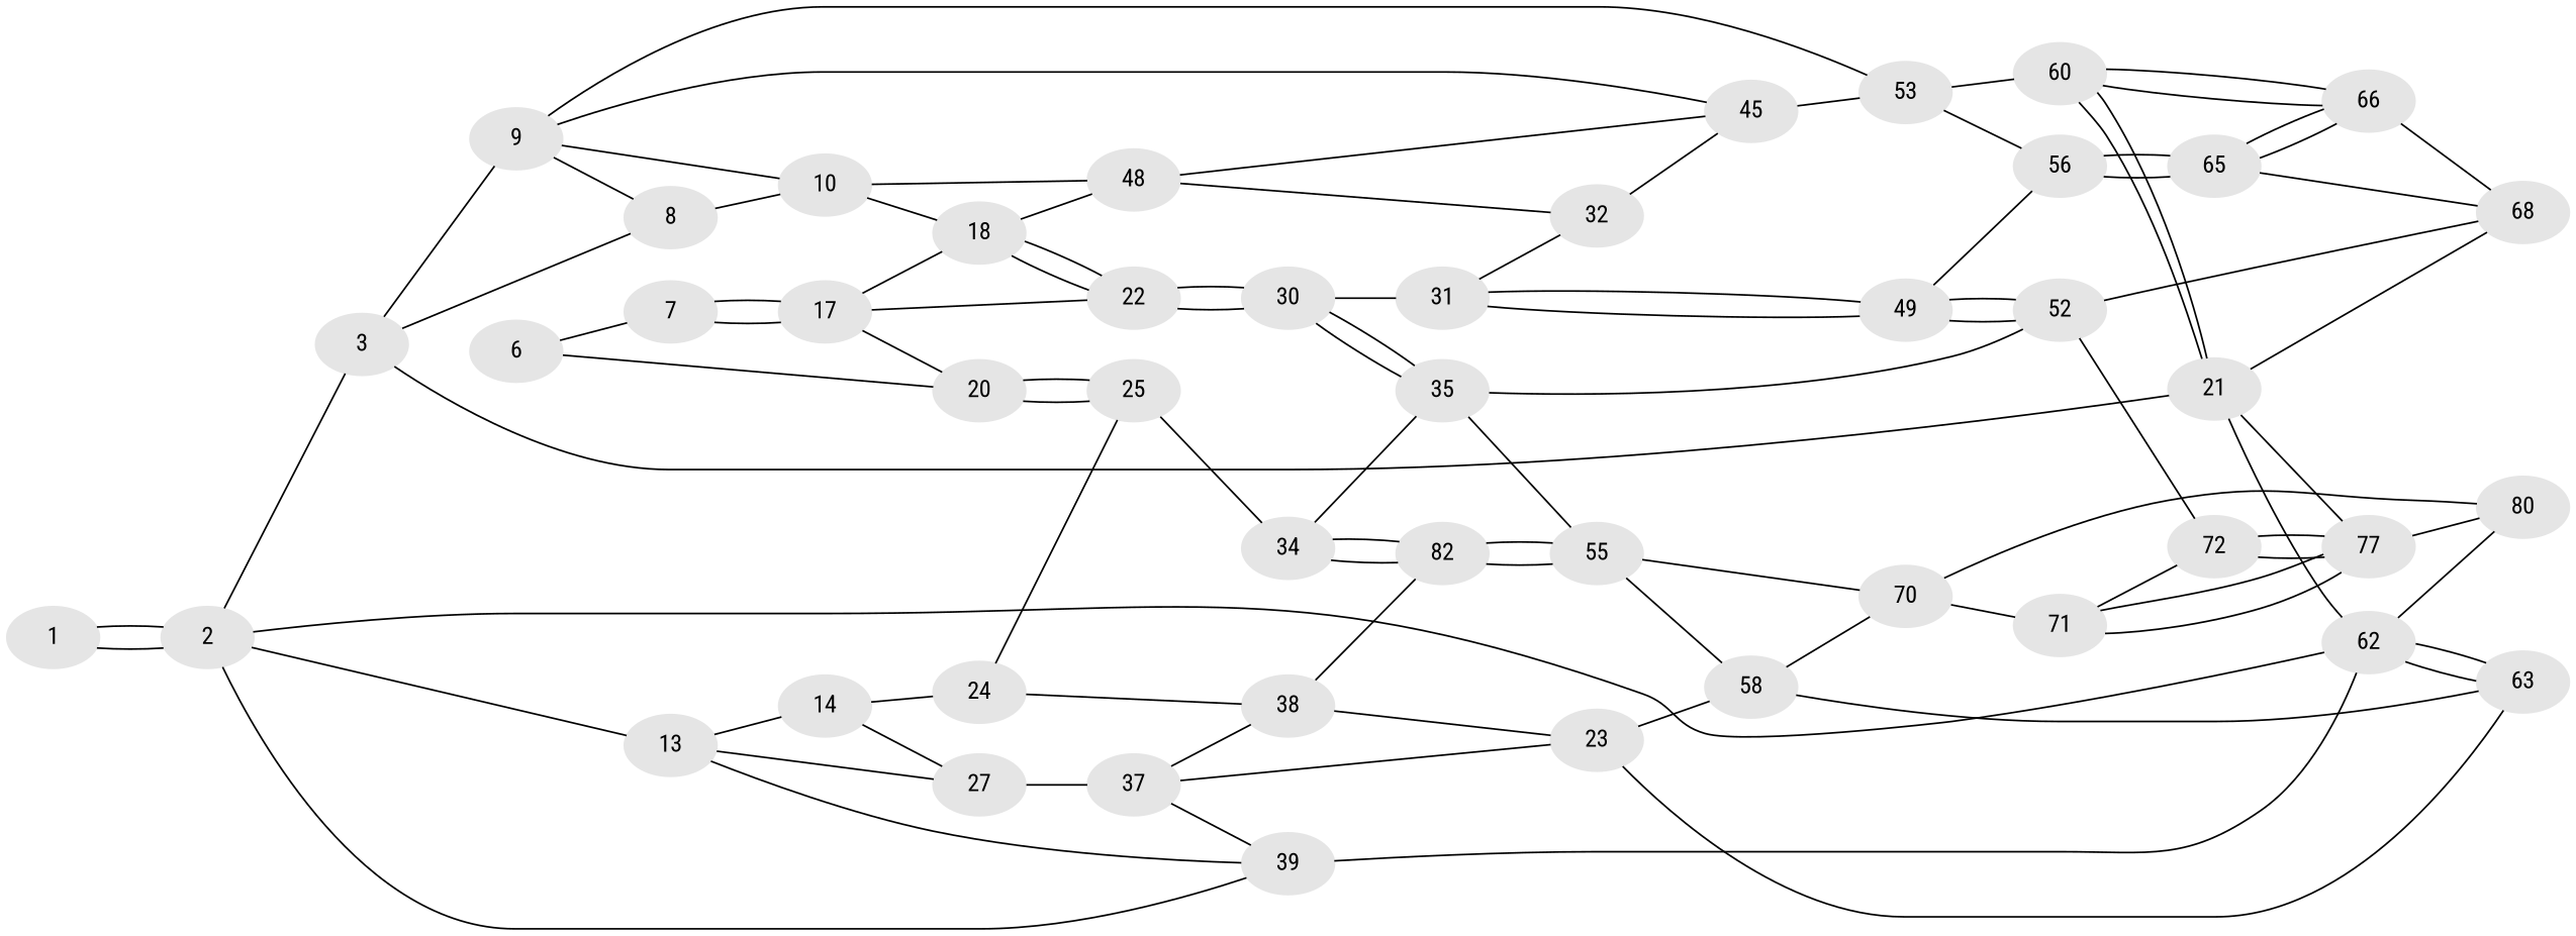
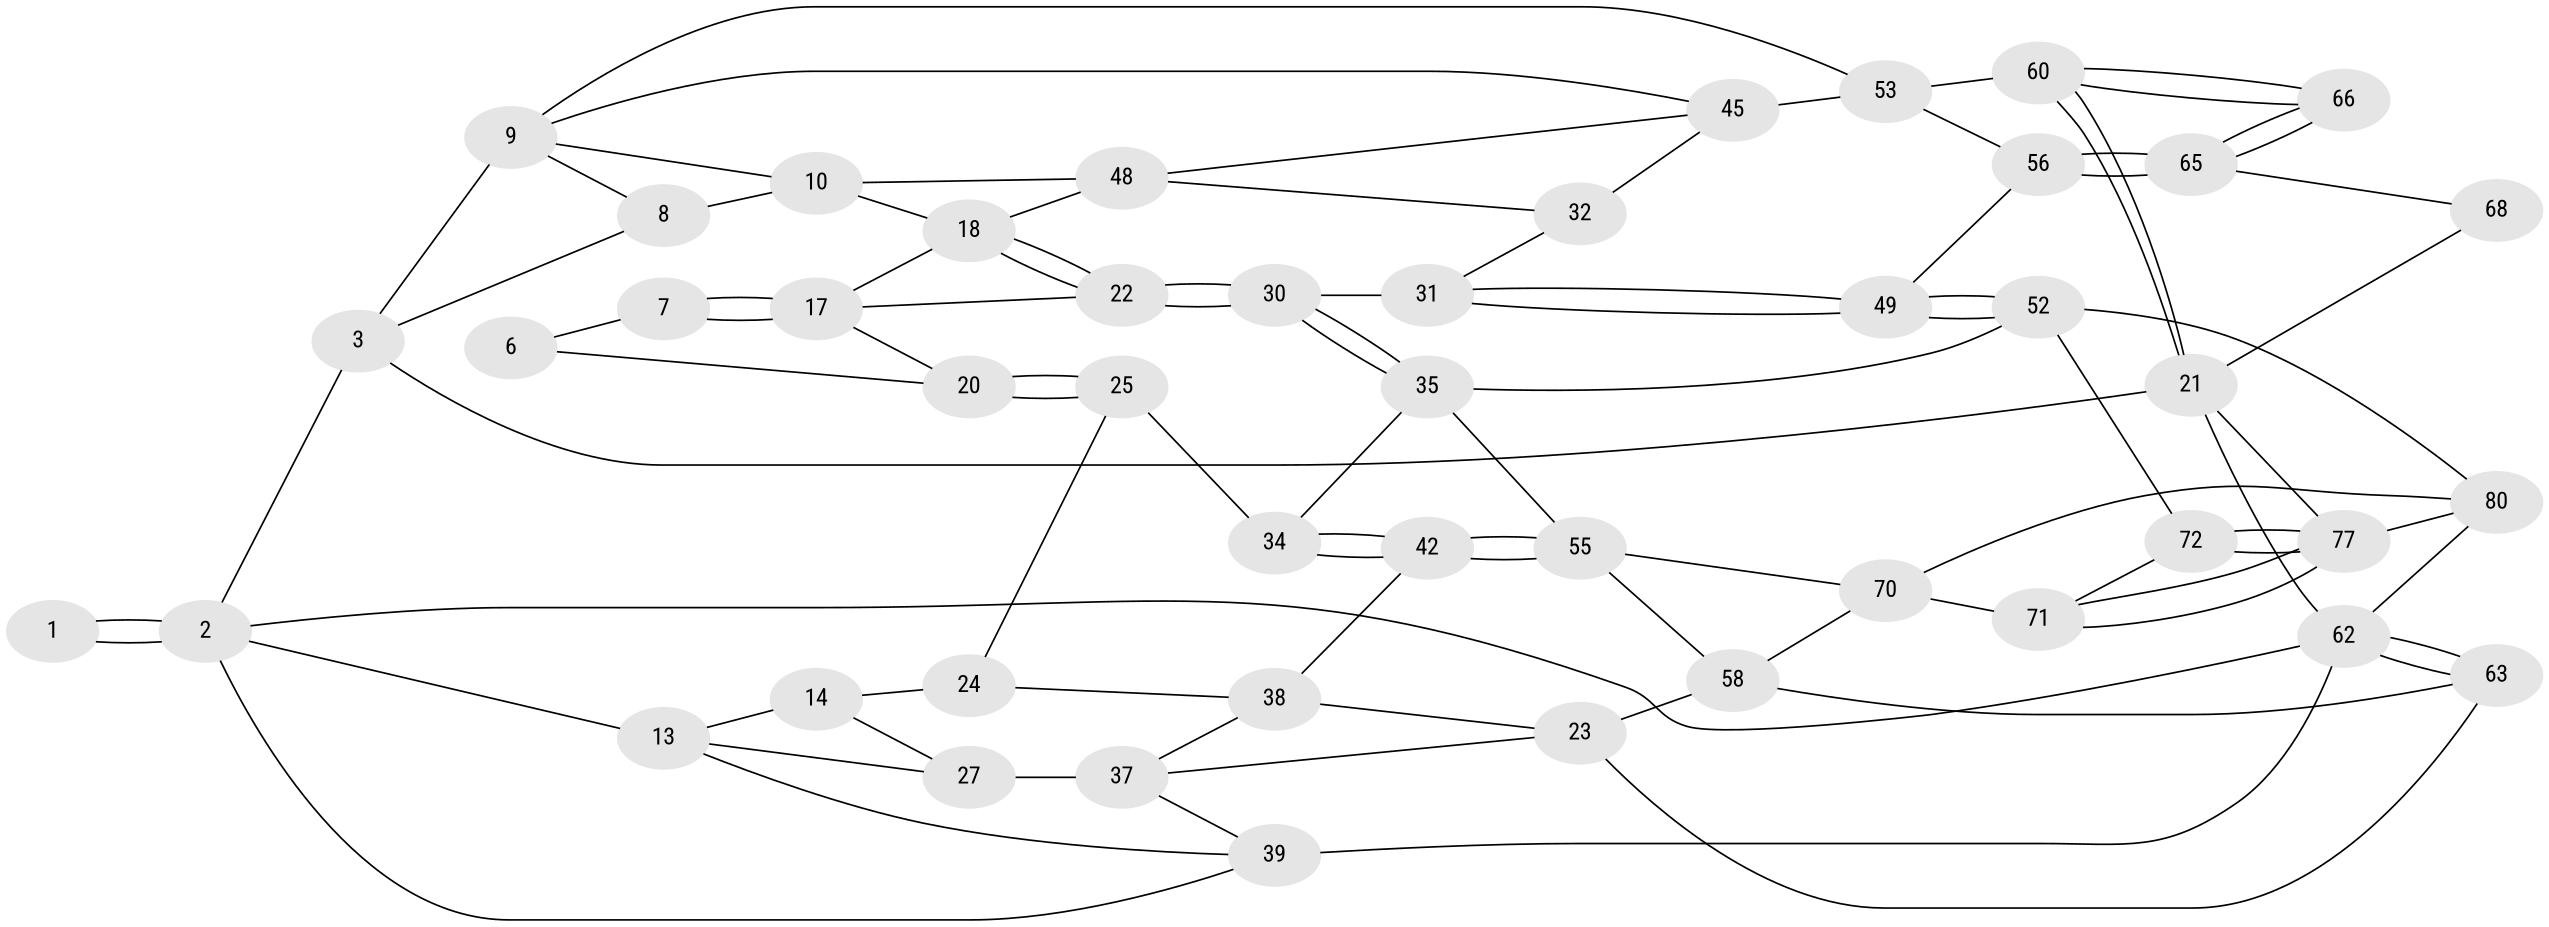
  graph {
    fontname="Roboto Condensed"
    rankdir=LR
    node [color=gray90 fontname="Roboto Condensed" style=filled]
    edge [fontname="Roboto Condensed"]
    2 [super="+12"]
    1
    3 [super="+4"]
    13 [super="+26"]
    39 [super="+44"]
    62 [super="+64"]
    8
    9 [super="+46"]
    n9 [label=21 super="+79"]
    14 [super="+23"]
    27
    63
    80
    10 [super="+11"]
    45 [super="+48"]
    53 [super="+54"]
    68 [super="+76"]
    77 [super="+78"]
    6 [super="+16"]
    7
    20
    24 [super="+36"]
    17 [super="+21"]
    25 [super="+33"]
    18 [super="+19"]
    22
    n27 [label=48 super="+29"]
    56
    60
    32 [super="+47"]
    37 [super="+40"]
    38 [super="+41"]
    30
    34
    31
    35 [super="+51"]
-   42 [label=82]
+   42
    n38 [label=23 super="+57"]
    49 [super="+50"]
    52 [super="+67"]
    55 [super="+59"]
    72
    58 [super="+74"]
    70 [super="+75"]
    65 [super="+69"]
    66 [super="+73"]
    71
    2 -- 3
    2 -- 13
    2 -- 39
    2 -- 62
    1 -- 2
    1 -- 2
    3 -- 8
    3 -- 9
    3 -- n9
    13 -- 39
    13 -- 14
    13 -- 27
    39 -- 62
    62 -- 63
    62 -- 63
    62 -- 80
    8 -- 10
    9 -- 8
    9 -- 10
    9 -- 45
    9 -- 53
    n9 -- 62
    n9 -- 68
    n9 -- 77
    14 -- 27
    14 -- 24
    27 -- 37
    10 -- 18
    10 -- n27
    45 -- 53
    53 -- 56
    53 -- 60
    77 -- 80
    6 -- 7
    6 -- 20
    7 -- 17
    7 -- 17
    20 -- 25
    20 -- 25
    24 -- 25 [weight=2]
    24 -- 38
    17 -- 20
    17 -- 18
    17 -- 22
    25 -- 34
    18 -- 22
    18 -- 22
    18 -- n27
    22 -- 30
    22 -- 30
    n27 -- 45
    n27 -- 32
    56 -- 65
    56 -- 65
    60 -- n9
    60 -- n9
    60 -- 66
    60 -- 66
    32 -- 45
    37 -- 39
    37 -- 38
    37 -- n38
    38 -- 42
    38 -- n38
    30 -- 31
    30 -- 35
    30 -- 35
    34 -- 35
    34 -- 42
    34 -- 42
    31 -- 32
    31 -- 49
    31 -- 49
    35 -- 52
    35 -- 55
    42 -- 55
    42 -- 55
    n38 -- 63
    n38 -- 58
    49 -- 56
    49 -- 52
    49 -- 52
-   52 -- 68
+   52 -- 80
    52 -- 72
    55 -- 58
    55 -- 70
    72 -- 77
    72 -- 77
    58 -- 63
    58 -- 70
    70 -- 80
    70 -- 71
    65 -- 68
    65 -- 66 [weight=2]
    65 -- 66
-   66 -- 68
    71 -- 77
    71 -- 77
    71 -- 72
  }
